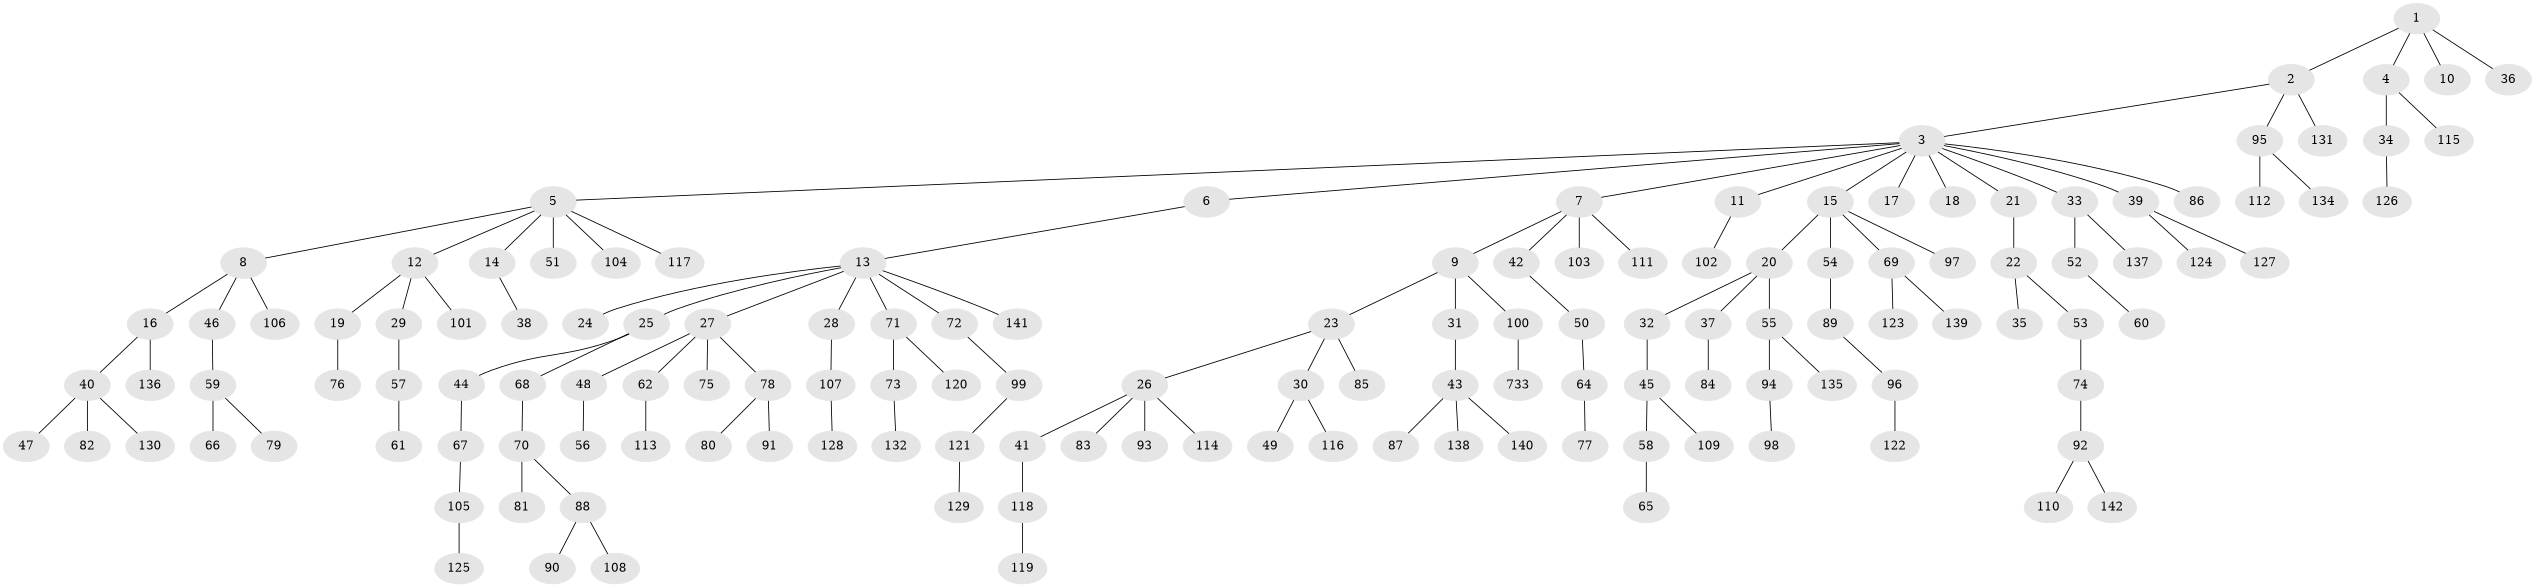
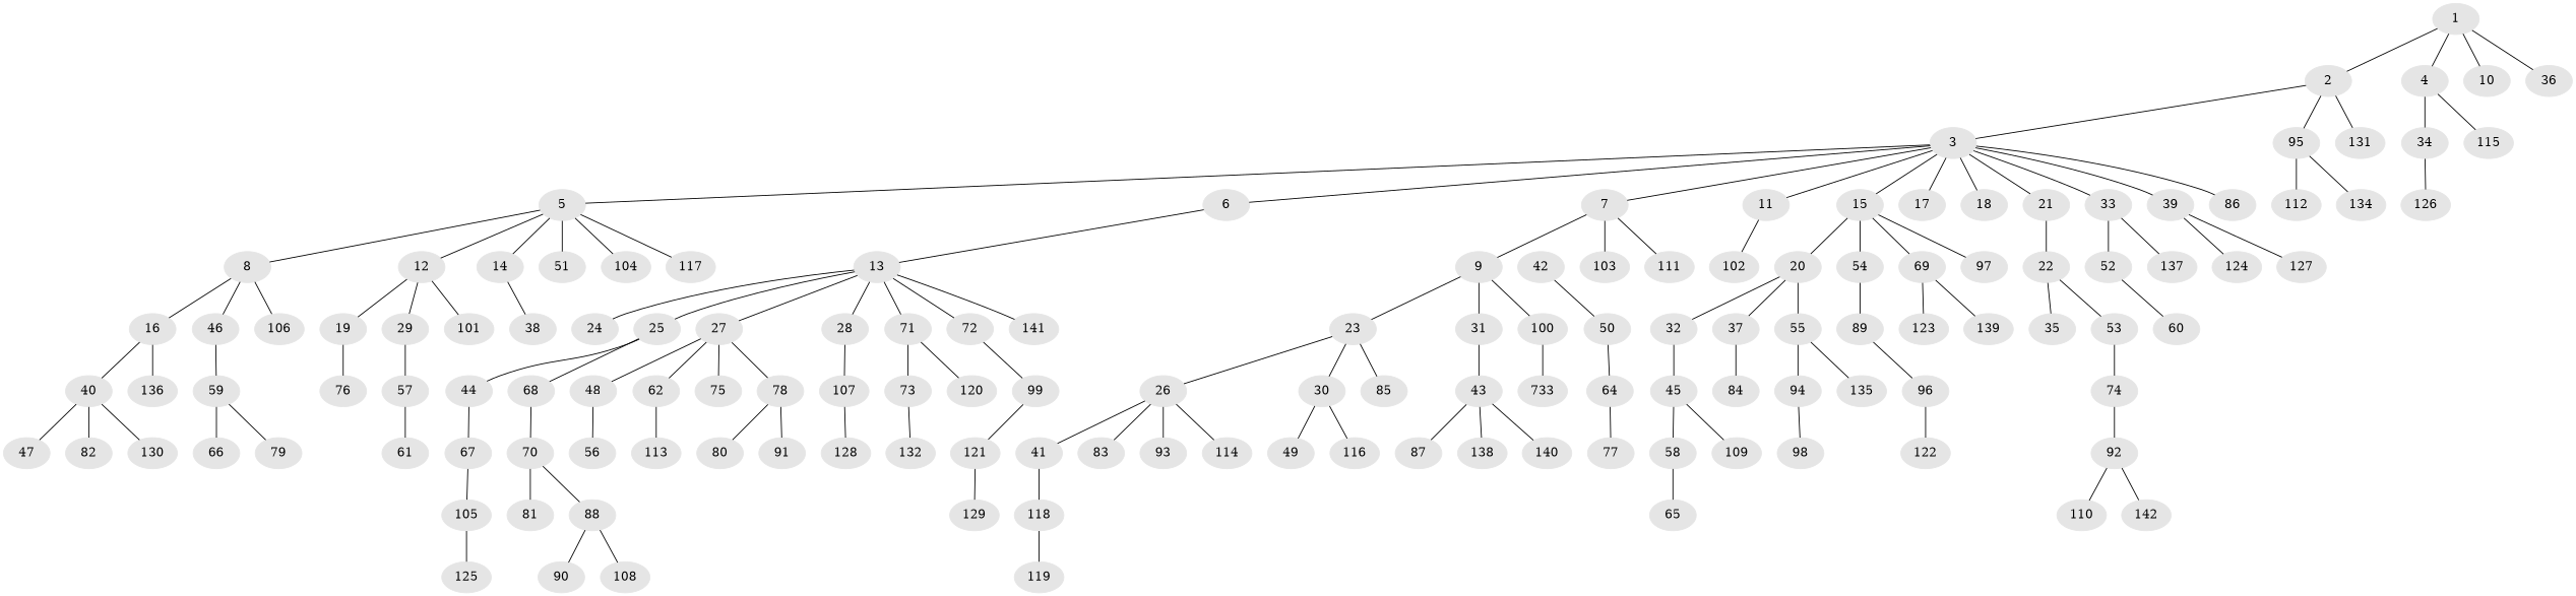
  graph {
    node [color=gray90 style=filled]
    1
    2
    4
    10
    36
    3
    95
    131
    34
    115
    5
    6
    7
    11
    15
    17
    18
    21
    33
    39
    86
    112
    134
    8
    12
    14
    51
    104
    117
    13
    9
    42
    103
    111
    102
    20
    54
    69
    97
    22
    52
    137
    124
    127
    126
    16
    46
    106
    19
    29
    101
    38
    24
    25
    27
    28
    71
    72
    141
    23
    31
    100
    50
    40
    136
    59
    26
    30
    85
    43
    n71 [label=733]
    76
    57
    44
    68
    48
    62
    75
    78
    107
    73
    120
    99
    32
    37
    55
    89
    123
    139
    47
    82
    130
    45
    84
    94
    135
    35
    53
    74
    41
    83
    93
    114
    49
    116
    67
    70
    118
    56
    113
    80
    91
    128
    61
    87
    138
    140
    58
    109
    60
    119
    64
    105
    65
    66
    79
    77
    92
    96
    98
    125
    81
    88
    90
    108
    132
    121
    110
    142
    122
    129
    1 -- 2
    1 -- 4
    1 -- 10
    1 -- 36
    2 -- 3
    2 -- 95
    2 -- 131
    4 -- 34
    4 -- 115
    3 -- 5
    3 -- 6
    3 -- 7
    3 -- 11
    3 -- 15
    3 -- 17
    3 -- 18
    3 -- 21
    3 -- 33
    3 -- 39
    3 -- 86
    95 -- 112
    95 -- 134
    34 -- 126
    5 -- 8
    5 -- 12
    5 -- 14
    5 -- 51
    5 -- 104
    5 -- 117
    6 -- 13
    7 -- 9
-   7 -- 42
    7 -- 103
    7 -- 111
    11 -- 102
    15 -- 20
    15 -- 54
    15 -- 69
    15 -- 97
    21 -- 22
    33 -- 52
    33 -- 137
    39 -- 124
    39 -- 127
    8 -- 16
    8 -- 46
    8 -- 106
    12 -- 19
    12 -- 29
    12 -- 101
    14 -- 38
    13 -- 24
    13 -- 25
    13 -- 27
    13 -- 28
    13 -- 71
    13 -- 72
    13 -- 141
    9 -- 23
    9 -- 31
    9 -- 100
    42 -- 50
    20 -- 32
    20 -- 37
    20 -- 55
    54 -- 89
    69 -- 123
    69 -- 139
    22 -- 35
    22 -- 53
    52 -- 60
    16 -- 40
    16 -- 136
    46 -- 59
    19 -- 76
    29 -- 57
    25 -- 44
    25 -- 68
    27 -- 48
    27 -- 62
    27 -- 75
    27 -- 78
    28 -- 107
    71 -- 73
    71 -- 120
    72 -- 99
    23 -- 26
    23 -- 30
    23 -- 85
    31 -- 43
    100 -- n71
    50 -- 64
    40 -- 47
    40 -- 82
    40 -- 130
    59 -- 66
    59 -- 79
    26 -- 41
    26 -- 83
    26 -- 93
    26 -- 114
    30 -- 49
    30 -- 116
    43 -- 87
    43 -- 138
    43 -- 140
    57 -- 61
    44 -- 67
    68 -- 70
    48 -- 56
    62 -- 113
    78 -- 80
    78 -- 91
    107 -- 128
    73 -- 132
    99 -- 121
    32 -- 45
    37 -- 84
    55 -- 94
    55 -- 135
    89 -- 96
    45 -- 58
    45 -- 109
    94 -- 98
    53 -- 74
    74 -- 92
    41 -- 118
    67 -- 105
    70 -- 81
    70 -- 88
    118 -- 119
    58 -- 65
    64 -- 77
    105 -- 125
    92 -- 110
    92 -- 142
    96 -- 122
    88 -- 90
    88 -- 108
    121 -- 129
  }
